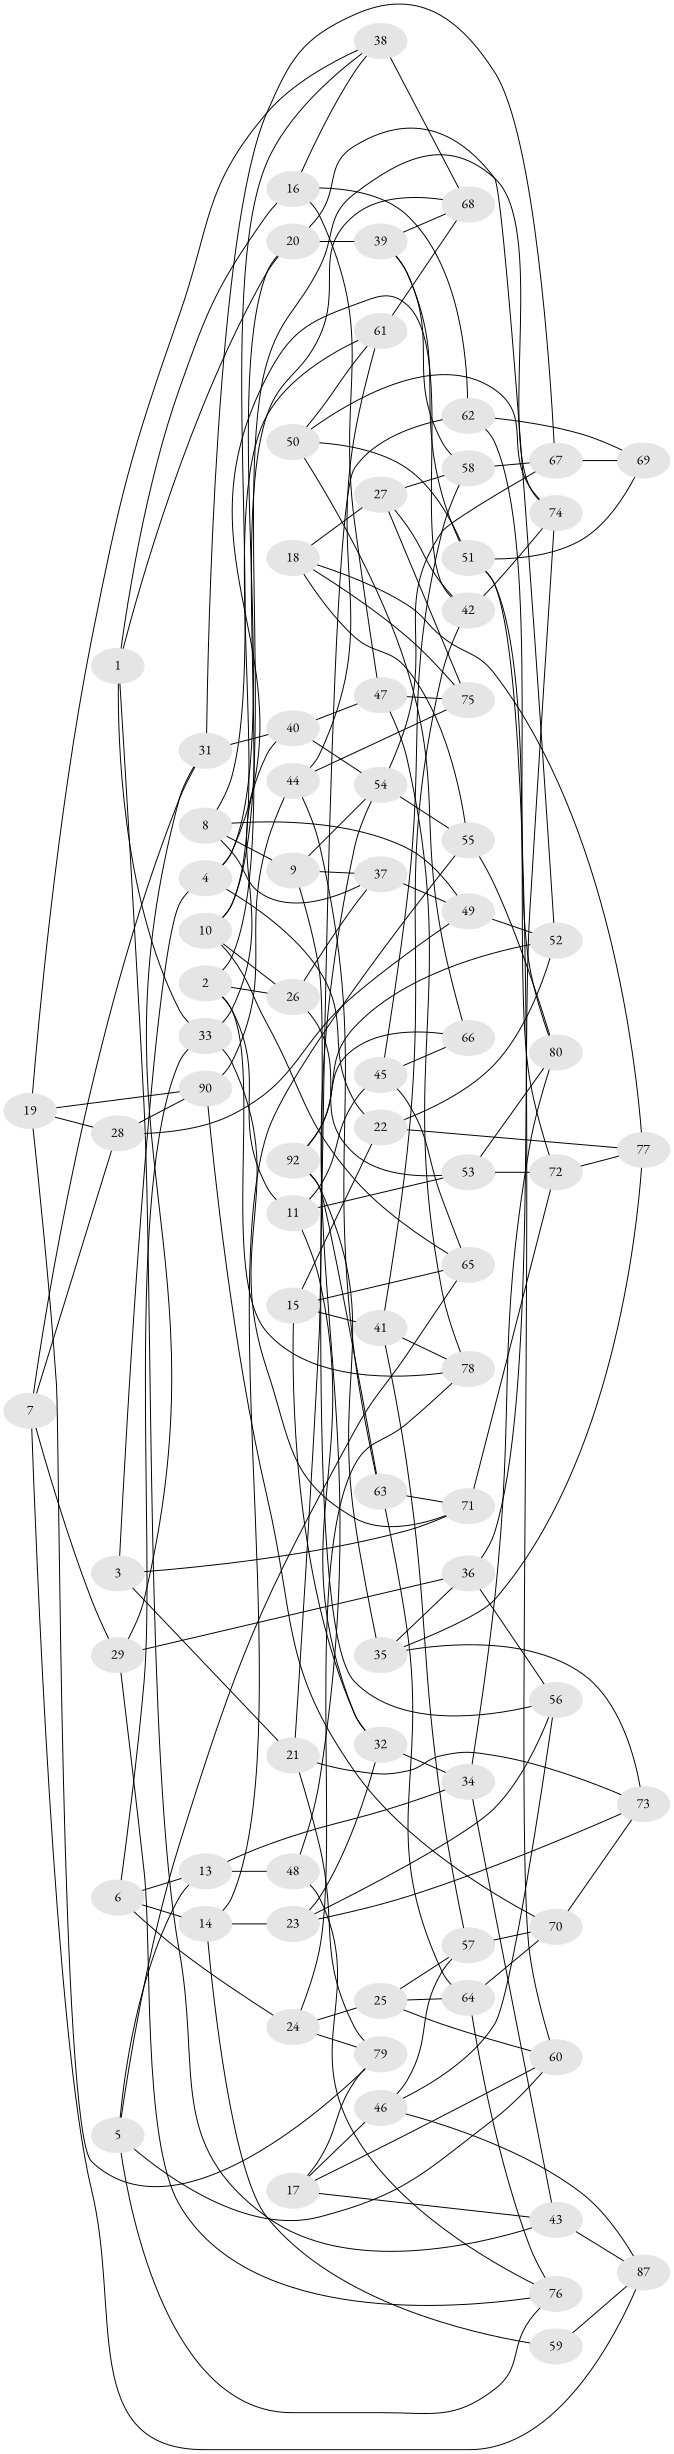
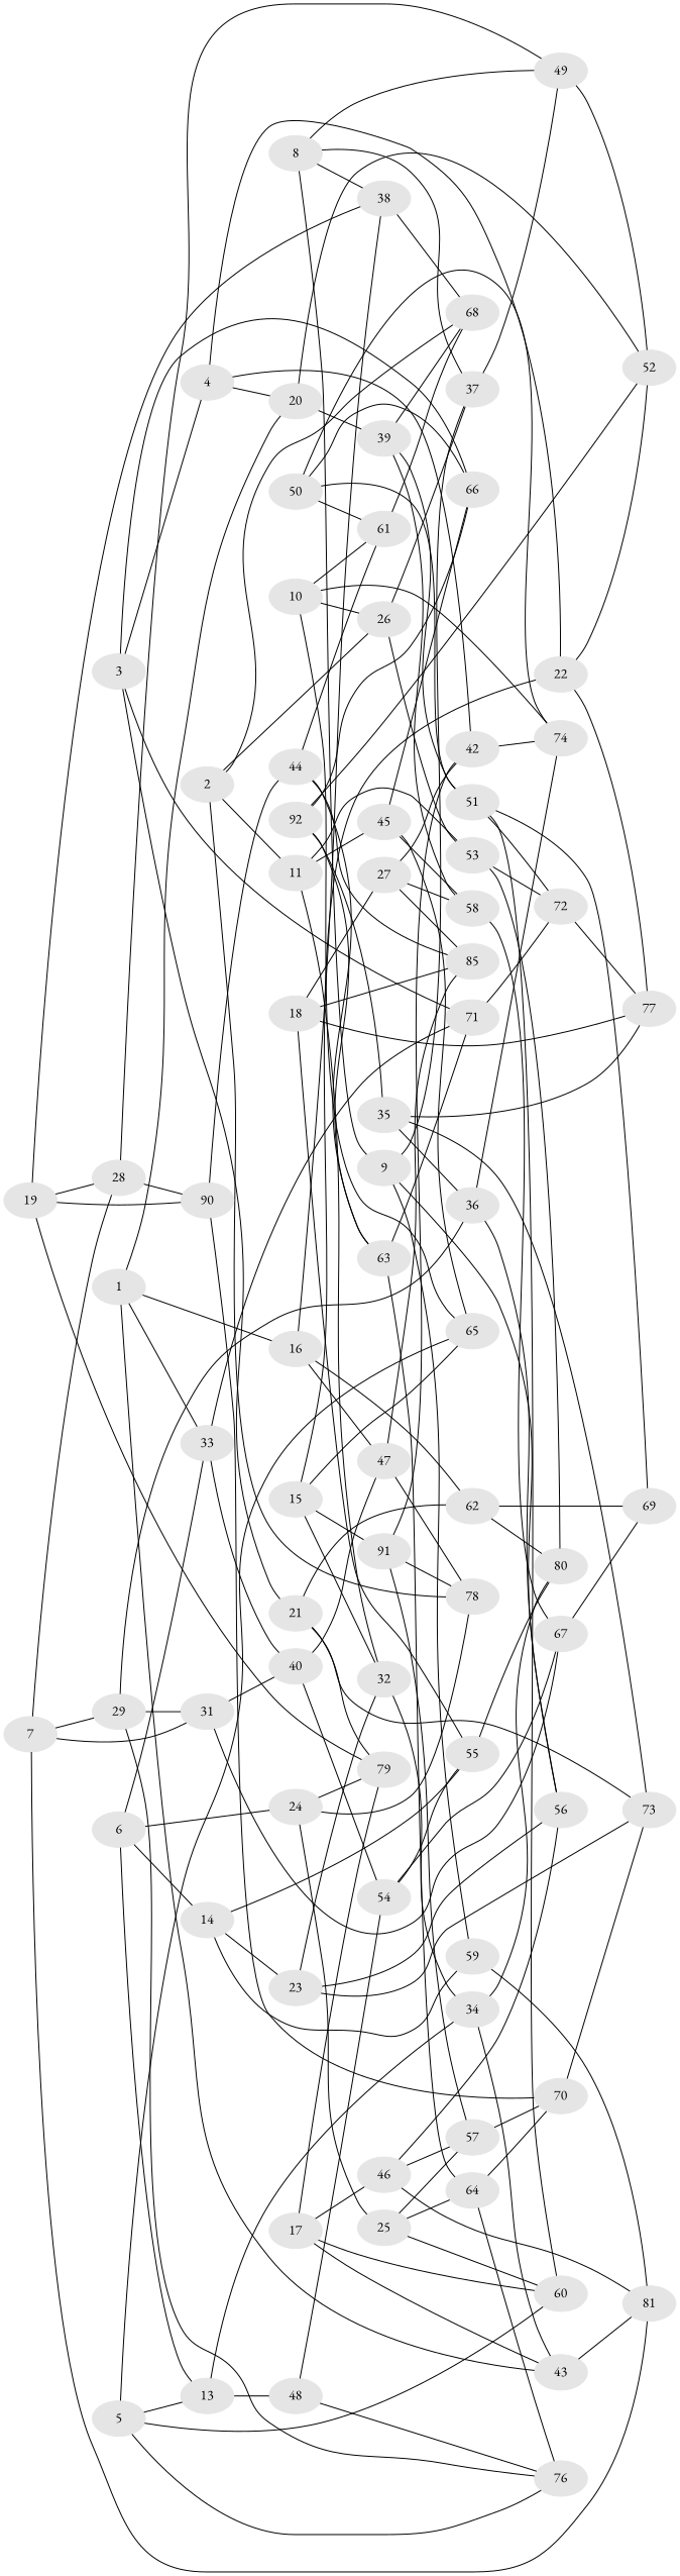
  graph {
    fontname="EB Garamond"
    rankdir=LR
    node [color=gray90 fontname="EB Garamond" style=filled]
    edge [fontname="EB Garamond"]
    1
    16
    20
    33
    43
    38
    47
    62
    52
    39
    71
    40
-   81 [label=87]
+   81
    2
    11
    26
    68
    78
    32
    45
    53
    37
    3
    4
    21
    66
    22
    42
    79
    73
    72
    77
    74
    5
    13
    60
    65
    76
    34
    48
    6
    14
    24
    59
    23
    55
    25
    7
    28
    29
    31
    49
    n53 [label=90]
    36
    67
    8
    9
    56
    10
    61
    58
    80
    n63 [label=92]
    35
    63
    64
    54
    15
-   41
+   41 [label=91]
    57
-   75
+   75 [label=85]
    69
    17
    46
    18
    27
    19
    44
    70
    51
    50
    1 -- 16
    1 -- 20
    1 -- 33
    1 -- 43
    16 -- 38
    16 -- 47
    16 -- 62
    20 -- 52
    20 -- 39
    33 -- 71
    33 -- 40
    43 -- 81
    38 -- 68
    47 -- 78
    47 -- 75
    62 -- 80
    62 -- 69
    39 -- 68
    39 -- 58
    39 -- 51
    71 -- 72
    40 -- 47
    40 -- 54
    2 -- 11
    2 -- 26
    2 -- 68
    2 -- 78
    11 -- 32
    11 -- 45
    11 -- 53
    26 -- 53
    26 -- 37
    32 -- 34
    45 -- 66
    45 -- 65
    45 -- 58
    53 -- 72
    53 -- 80
    37 -- 49
    3 -- 71
    3 -- 4
    3 -- 21
+   3 -- 66
    4 -- 20
    4 -- 22
    4 -- 42
    21 -- 62
    21 -- 79
    21 -- 73
    22 -- 52
    22 -- 77
    42 -- 74
    72 -- 77
    5 -- 13
    5 -- 60
    5 -- 65
    5 -- 76
    13 -- 34
    13 -- 48
    34 -- 43
    34 -- 80
    48 -- 76
    48 -- 54
    6 -- 33
    6 -- 13
    6 -- 14
    6 -- 24
    14 -- 59
    14 -- 23
    14 -- 55
    24 -- 78
    24 -- 79
    24 -- 25
    59 -- 81
    23 -- 32
    23 -- 73
    23 -- 56
    55 -- 80
    25 -- 60
    25 -- 64
    25 -- 57
    7 -- 81
    7 -- 28
    7 -- 29
    7 -- 31
    28 -- 49
    28 -- n53
    29 -- 76
    29 -- 31
    29 -- 36
    31 -- 40
    31 -- 67
    49 -- 52
    n53 -- 44
    n53 -- 70
    36 -- 74
    36 -- 56
    67 -- 69
    8 -- 38
    8 -- 37
    8 -- 49
    8 -- 9
    9 -- 37
-   9 -- 54
+   9 -- 59
    9 -- 56
    10 -- 26
    10 -- 74
    10 -- 65
    10 -- 61
    61 -- 68
    58 -- 67
    n63 -- 52
    n63 -- 66
    n63 -- 35
    n63 -- 63
    35 -- 73
    35 -- 77
    35 -- 36
    63 -- 71
    63 -- 64
    64 -- 76
    64 -- 70
    54 -- 55
    54 -- 67
    15 -- 32
    15 -- 22
    15 -- 65
    15 -- 41
    41 -- 78
    41 -- 42
    41 -- 57
    57 -- 70
    17 -- 43
    17 -- 79
    17 -- 60
    17 -- 46
    46 -- 81
    46 -- 56
    46 -- 57
    18 -- 77
    18 -- 55
    18 -- 75
    18 -- 27
    27 -- 42
    27 -- 58
    27 -- 75
    19 -- 38
    19 -- 79
    19 -- 28
    19 -- n53
    44 -- 61
    44 -- 63
    44 -- 75
    70 -- 73
    51 -- 72
    51 -- 60
    51 -- 69
    50 -- 66
    50 -- 74
    50 -- 61
    50 -- 51
  }
